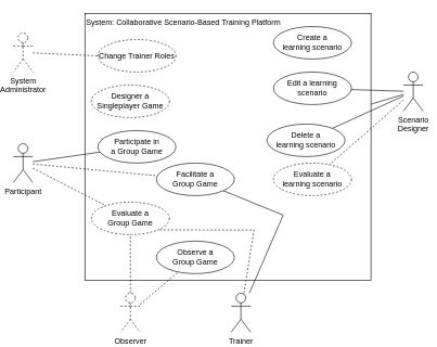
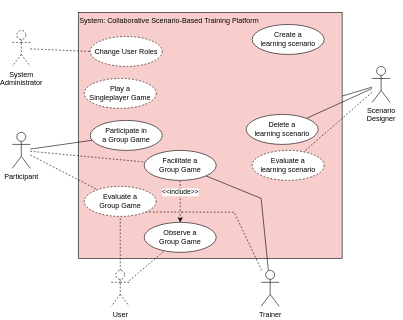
  <mxCell id="0" />
  <mxCell id="1" parent="0" />
- <mxCell id="2" value="System: Collaborative Scenario-Based Training Platform" style="rounded=0;whiteSpace=wrap;html=1;align=left;verticalAlign=top;" parent="1" vertex="1"><mxGeometry x="130" y="20" width="440" height="410" as="geometry" /></mxCell>
+ <mxCell id="2" value="System: Collaborative Scenario-Based Training Platform" style="rounded=0;whiteSpace=wrap;html=1;align=left;verticalAlign=top;fillColor=#f8cecc;" parent="1" vertex="1"><mxGeometry x="130" y="20" width="440" height="410" as="geometry" /></mxCell>
  <mxCell id="3" style="edgeStyle=none;rounded=0;orthogonalLoop=1;jettySize=auto;html=1;endArrow=none;endFill=0;" parent="1" source="5" target="7" edge="1"><mxGeometry relative="1" as="geometry" /></mxCell>
  <mxCell id="4" style="edgeStyle=none;rounded=0;orthogonalLoop=1;jettySize=auto;html=1;startArrow=none;startFill=0;endArrow=none;endFill=0;dashed=1;" parent="1" source="5" target="26" edge="1"><mxGeometry relative="1" as="geometry" /></mxCell>
  <mxCell id="5" value="Participant" style="shape=umlActor;verticalLabelPosition=bottom;verticalAlign=top;html=1;" parent="1" vertex="1"><mxGeometry x="20" y="220" width="30" height="60" as="geometry" /></mxCell>
- <mxCell id="6" value="Designer a &lt;br&gt;Singleplayer Game" style="shape=ellipse;html=1;strokeWidth=1;fontStyle=0;whiteSpace=wrap;align=center;perimeter=ellipsePerimeter;dashed=1;" parent="1" vertex="1"><mxGeometry x="140" y="130" width="120" height="50" as="geometry" /></mxCell>
+ <mxCell id="6" value="Play a &lt;br&gt;Singleplayer Game" style="shape=ellipse;html=1;strokeWidth=1;fontStyle=0;whiteSpace=wrap;align=center;perimeter=ellipsePerimeter;dashed=1;" parent="1" vertex="1"><mxGeometry x="140" y="130" width="120" height="50" as="geometry" /></mxCell>
  <mxCell id="7" value="Participate in &lt;br&gt;a Group Game" style="shape=ellipse;html=1;strokeWidth=1;fontStyle=0;whiteSpace=wrap;align=center;perimeter=ellipsePerimeter;" parent="1" vertex="1"><mxGeometry x="150" y="200" width="120" height="50" as="geometry" /></mxCell>
  <mxCell id="8" style="rounded=0;orthogonalLoop=1;jettySize=auto;html=1;endArrow=none;endFill=0;dashed=1;" parent="1" source="5" target="17" edge="1"><mxGeometry relative="1" as="geometry" /></mxCell>
  <mxCell id="9" style="edgeStyle=none;rounded=0;orthogonalLoop=1;jettySize=auto;html=1;endArrow=none;endFill=0;jumpStyle=arc;dashed=1;" parent="1" source="11" target="12" edge="1"><mxGeometry relative="1" as="geometry" /></mxCell>
  <mxCell id="10" style="edgeStyle=none;rounded=0;orthogonalLoop=1;jettySize=auto;html=1;startArrow=none;startFill=0;endArrow=none;endFill=0;dashed=1;" parent="1" source="11" target="26" edge="1"><mxGeometry relative="1" as="geometry" /></mxCell>
- <mxCell id="11" value="Observer" style="shape=umlActor;verticalLabelPosition=bottom;verticalAlign=top;html=1;dashed=1;" parent="1" vertex="1"><mxGeometry x="185" y="450" width="30" height="60" as="geometry" /></mxCell>
+ <mxCell id="11" value="User" style="shape=umlActor;verticalLabelPosition=bottom;verticalAlign=top;html=1;dashed=1;" parent="1" vertex="1"><mxGeometry x="185" y="450" width="30" height="60" as="geometry" /></mxCell>
  <mxCell id="12" value="Observe a &lt;br&gt;Group Game" style="shape=ellipse;html=1;strokeWidth=1;fontStyle=0;whiteSpace=wrap;align=center;perimeter=ellipsePerimeter;" parent="1" vertex="1"><mxGeometry x="240" y="370" width="120" height="50" as="geometry" /></mxCell>
  <mxCell id="13" style="edgeStyle=none;rounded=0;orthogonalLoop=1;jettySize=auto;html=1;endArrow=none;endFill=0;" parent="1" source="15" target="17" edge="1"><mxGeometry relative="1" as="geometry"><Array as="points"><mxPoint x="435" y="330" /></Array></mxGeometry></mxCell>
  <mxCell id="14" style="edgeStyle=none;rounded=0;orthogonalLoop=1;jettySize=auto;html=1;entryX=1;entryY=1;entryDx=0;entryDy=0;startArrow=none;startFill=0;endArrow=none;endFill=0;jumpStyle=arc;dashed=1;" parent="1" source="15" target="26" edge="1"><mxGeometry relative="1" as="geometry"><Array as="points"><mxPoint x="390" y="353" /></Array></mxGeometry></mxCell>
- <mxCell id="15" value="Trainer" style="shape=umlActor;verticalLabelPosition=bottom;verticalAlign=top;html=1;" parent="1" vertex="1"><mxGeometry x="355" y="450" width="30" height="60" as="geometry" /></mxCell>
+ <mxCell id="15" value="Trainer" style="shape=umlActor;verticalLabelPosition=bottom;verticalAlign=top;html=1;" parent="1" vertex="1"><mxGeometry x="435" y="450" width="30" height="60" as="geometry" /></mxCell>
+ <mxCell id="16" value="&amp;lt;&amp;lt;include&amp;gt;&amp;gt;" style="edgeStyle=none;rounded=0;orthogonalLoop=1;jettySize=auto;html=1;entryX=0.5;entryY=0;entryDx=0;entryDy=0;endArrow=classic;endFill=1;dashed=1;startArrow=none;startFill=0;jumpStyle=arc;" parent="1" source="17" target="12" edge="1"><mxGeometry x="-0.429" relative="1" as="geometry"><mxPoint as="offset" /></mxGeometry></mxCell>
  <mxCell id="17" value="Facilitate a &lt;br&gt;Group Game" style="shape=ellipse;html=1;strokeWidth=1;fontStyle=0;whiteSpace=wrap;align=center;perimeter=ellipsePerimeter;" parent="1" vertex="1"><mxGeometry x="240" y="250" width="120" height="50" as="geometry" /></mxCell>
  <mxCell id="18" style="edgeStyle=none;rounded=0;orthogonalLoop=1;jettySize=auto;html=1;startArrow=none;startFill=0;endArrow=none;endFill=0;" parent="1" source="22" target="2" edge="1"><mxGeometry relative="1" as="geometry" /></mxCell>
- <mxCell id="19" style="edgeStyle=none;rounded=0;orthogonalLoop=1;jettySize=auto;html=1;startArrow=none;startFill=0;endArrow=none;endFill=0;" parent="1" source="22" target="24" edge="1"><mxGeometry relative="1" as="geometry" /></mxCell>
  <mxCell id="20" style="edgeStyle=none;rounded=0;orthogonalLoop=1;jettySize=auto;html=1;startArrow=none;startFill=0;endArrow=none;endFill=0;" parent="1" source="22" target="25" edge="1"><mxGeometry relative="1" as="geometry" /></mxCell>
  <mxCell id="21" style="edgeStyle=none;rounded=0;jumpStyle=arc;orthogonalLoop=1;jettySize=auto;html=1;startArrow=none;startFill=0;endArrow=none;endFill=0;dashed=1;" parent="1" source="22" target="27" edge="1"><mxGeometry relative="1" as="geometry" /></mxCell>
  <mxCell id="22" value="Scenario &lt;br&gt;Designer" style="shape=umlActor;verticalLabelPosition=bottom;verticalAlign=top;html=1;" parent="1" vertex="1"><mxGeometry x="620" y="110" width="30" height="60" as="geometry" /></mxCell>
  <mxCell id="23" value="Create a &lt;br&gt;learning scenario" style="shape=ellipse;html=1;strokeWidth=1;fontStyle=0;whiteSpace=wrap;align=center;perimeter=ellipsePerimeter;" parent="1" vertex="1"><mxGeometry x="420" y="40" width="120" height="50" as="geometry" /></mxCell>
- <mxCell id="24" value="Edit a learning scenario" style="shape=ellipse;html=1;strokeWidth=1;fontStyle=0;whiteSpace=wrap;align=center;perimeter=ellipsePerimeter;" parent="1" vertex="1"><mxGeometry x="420" y="110" width="120" height="50" as="geometry" /></mxCell>
  <mxCell id="25" value="Delete a &lt;br&gt;learning scenario" style="shape=ellipse;html=1;strokeWidth=1;fontStyle=0;whiteSpace=wrap;align=center;perimeter=ellipsePerimeter;" parent="1" vertex="1"><mxGeometry x="410" y="190" width="120" height="50" as="geometry" /></mxCell>
  <mxCell id="26" value="Evaluate a &lt;br&gt;Group Game" style="shape=ellipse;html=1;strokeWidth=1;fontStyle=0;whiteSpace=wrap;align=center;perimeter=ellipsePerimeter;dashed=1;" parent="1" vertex="1"><mxGeometry x="140" y="310" width="120" height="50" as="geometry" /></mxCell>
  <mxCell id="27" value="Evaluate a &lt;br&gt;learning scenario" style="shape=ellipse;html=1;strokeWidth=1;fontStyle=0;whiteSpace=wrap;align=center;perimeter=ellipsePerimeter;dashed=1;" parent="1" vertex="1"><mxGeometry x="420" y="250" width="120" height="50" as="geometry" /></mxCell>
  <mxCell id="28" value="System &lt;br&gt;Administrator" style="shape=umlActor;verticalLabelPosition=bottom;verticalAlign=top;html=1;dashed=1;" parent="1" vertex="1"><mxGeometry x="20" y="50" width="30" height="60" as="geometry" /></mxCell>
- <mxCell id="29" value="Change Trainer Roles" style="shape=ellipse;html=1;strokeWidth=1;fontStyle=0;whiteSpace=wrap;align=center;perimeter=ellipsePerimeter;dashed=1;" parent="1" vertex="1"><mxGeometry x="150" y="60" width="120" height="50" as="geometry" /></mxCell>
+ <mxCell id="29" value="Change User Roles" style="shape=ellipse;html=1;strokeWidth=1;fontStyle=0;whiteSpace=wrap;align=center;perimeter=ellipsePerimeter;dashed=1;" parent="1" vertex="1"><mxGeometry x="150" y="60" width="120" height="50" as="geometry" /></mxCell>
  <mxCell id="30" style="edgeStyle=none;rounded=0;orthogonalLoop=1;jettySize=auto;html=1;startArrow=none;startFill=0;endArrow=none;endFill=0;entryX=0;entryY=0.5;entryDx=0;entryDy=0;dashed=1;" parent="1" source="28" target="29" edge="1"><mxGeometry relative="1" as="geometry"><mxPoint x="60" y="267.727" as="sourcePoint" /><mxPoint x="172.268" y="325.562" as="targetPoint" /></mxGeometry></mxCell>
